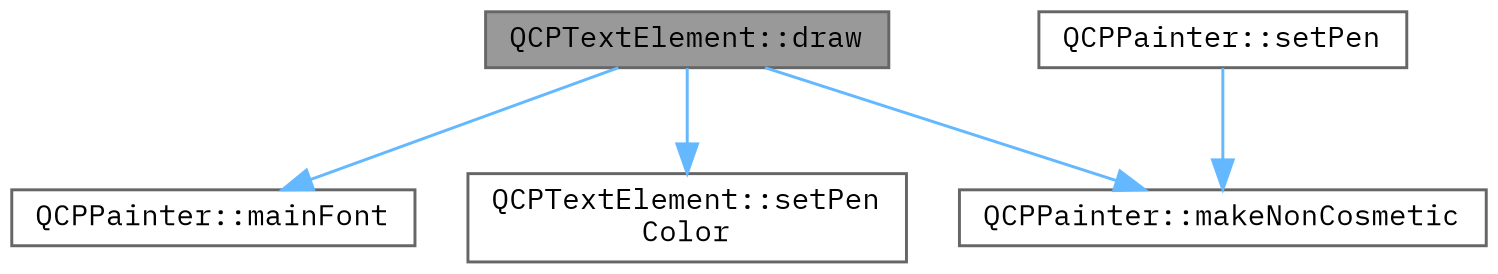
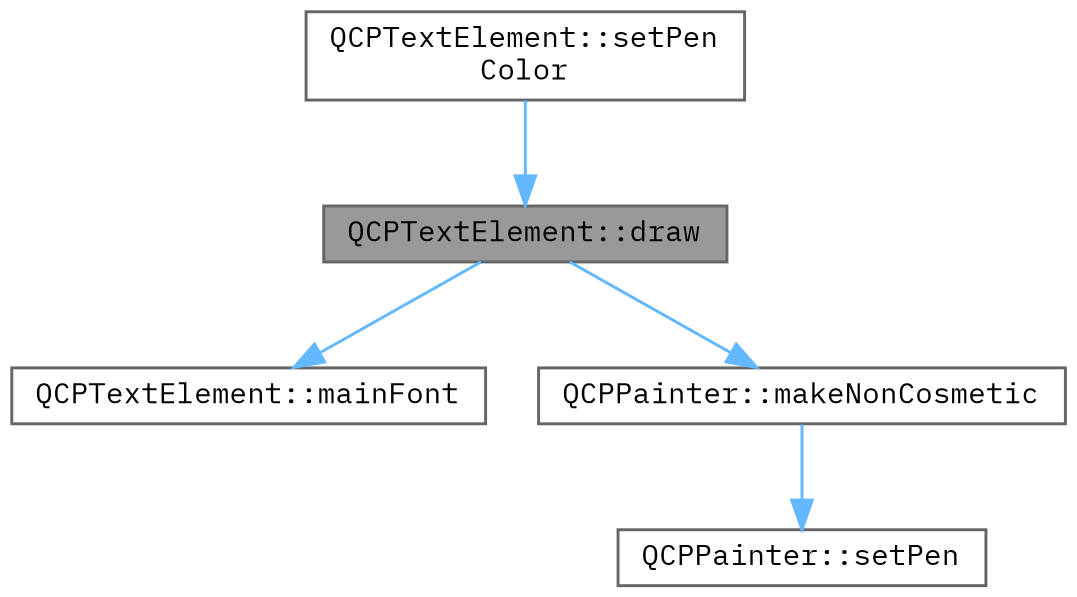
  digraph {
    fontname="IBM Plex Mono"
    rankdir=TB
    node [color=grey40 fillcolor=white fontname="IBM Plex Mono" fontsize=10 shape=box style=filled]
    edge [color=steelblue1 fontname="IBM Plex Mono" fontsize=10 labelfontname=Helvetica labelfontsize=10 style=solid]
    n1 [color=gray40 fillcolor=grey60 fontcolor=black height=0.2 label="QCPTextElement::draw" width=0.4]
-   n2 [height=0.2 label="QCPPainter::mainFont" width=0.4]
+   n2 [height=0.2 label="QCPTextElement::mainFont" width=0.4]
    n3 [height=0.2 label="QCPTextElement::setPen\lColor" width=0.4]
    n4 [height=0.2 label="QCPPainter::makeNonCosmetic" width=0.4]
    n5 [height=0.2 label="QCPPainter::setPen" width=0.4]
    n1 -> n2
-   n1 -> n3
+   n3 -> n1
    n1 -> n4
-   n5 -> n4
+   n4 -> n5
  }
